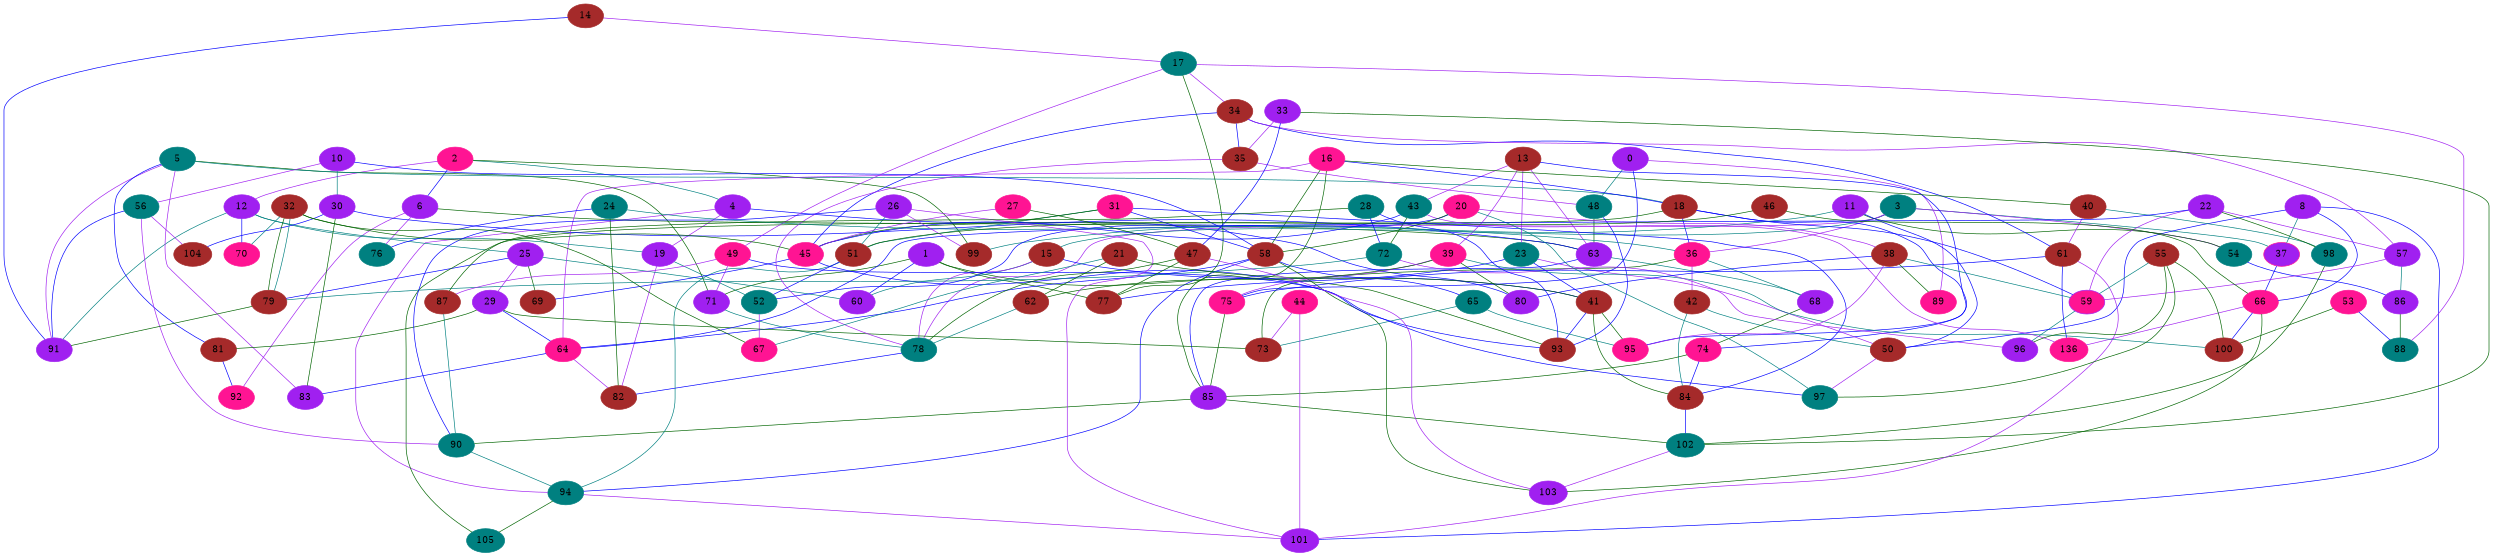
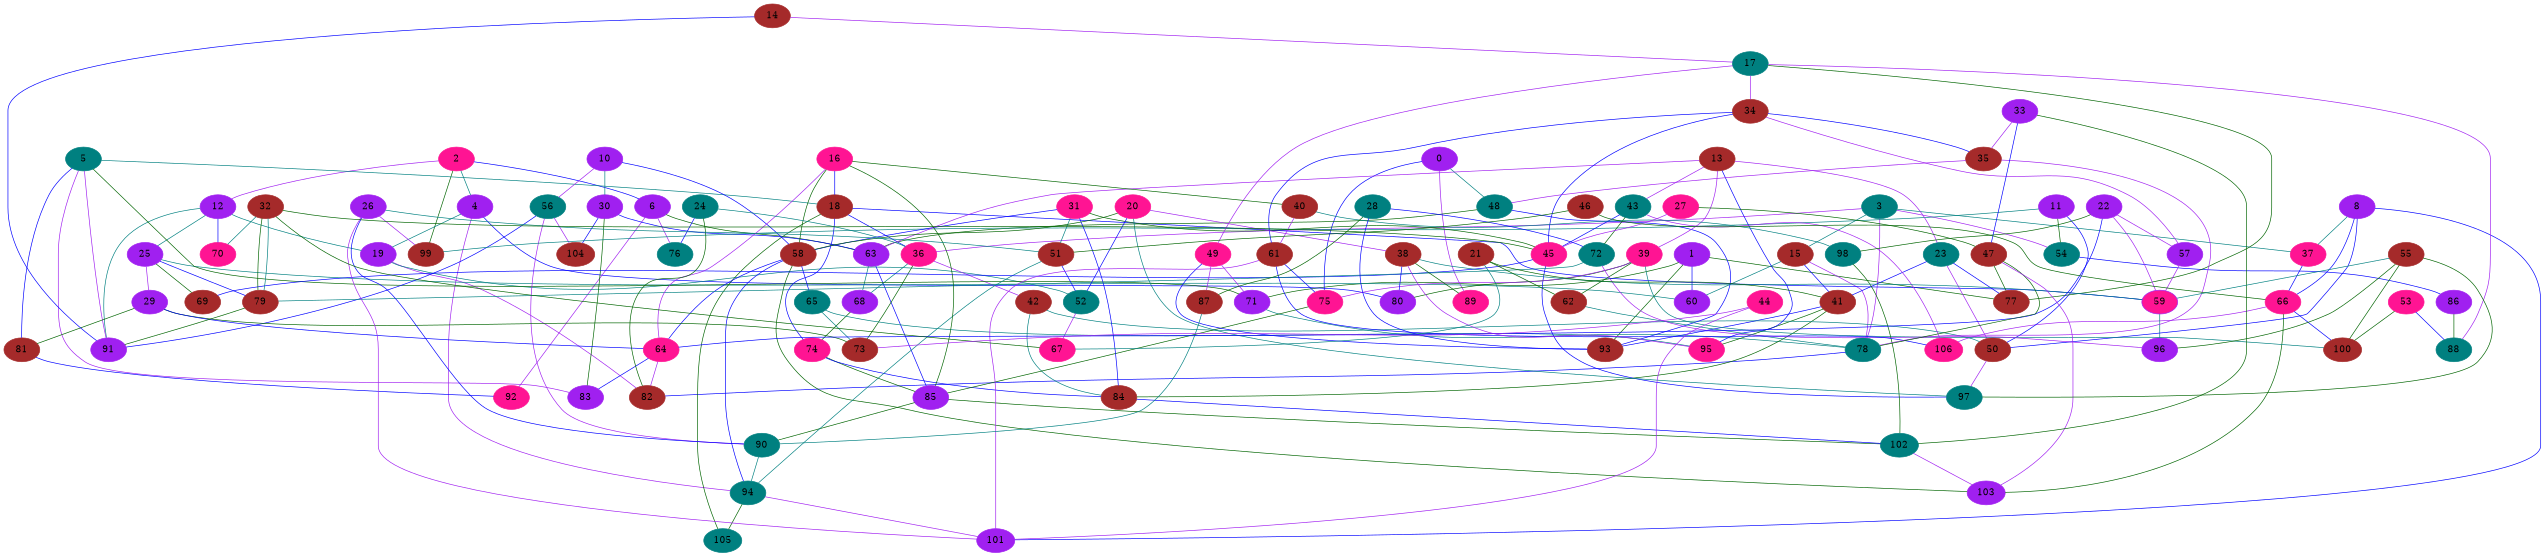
  graph {
    node [color=brown style=filled]
    edge [color=blue]
    1 [color=purple]
    60 [color=purple]
    71 [color=purple]
    77
    93
    78 [color=teal]
    2 [color=deeppink]
    4 [color=purple]
    6 [color=purple]
    12 [color=purple]
    99
    19 [color=purple]
    80 [color=purple]
    94 [color=teal]
    63 [color=purple]
    76 [color=teal]
    92 [color=deeppink]
    91 [color=purple]
    25 [color=purple]
    70 [color=deeppink]
    3 [color=teal]
    15
    36 [color=deeppink]
-   37 [color=deeppink fillcolor=purple]
+   37 [color=deeppink]
    54 [color=teal]
    41
    73
    42
    68 [color=purple]
    66 [color=deeppink]
    86 [color=purple]
    82
    52 [color=teal]
    101 [color=purple]
    105 [color=teal]
    5 [color=teal]
    18
    81
    83 [color=purple]
    59 [color=purple fillcolor=deeppink]
    74 [color=deeppink]
    85 [color=purple]
    8 [color=purple]
    50
    97 [color=teal]
    100
-   106 [color=deeppink label=136]
+   106 [color=deeppink]
    103 [color=purple]
    n49 [color=purple label=0]
    48 [color=teal]
    75 [color=deeppink]
    89 [color=deeppink]
    10 [color=purple]
    30 [color=purple]
    56 [color=teal]
    58
    104
    90 [color=teal]
    64 [color=deeppink]
    65 [color=teal]
    11 [color=purple]
    29 [color=purple]
    69
    79
    31 [color=deeppink]
    51
    45 [color=deeppink]
    84
    13
    23 [color=teal]
    39 [color=deeppink]
    43 [color=teal]
    95 [color=deeppink]
    62
    72 [color=teal]
    14
    17 [color=teal]
    34
    49 [color=deeppink]
    88 [color=teal]
    16 [color=deeppink]
    40
    98 [color=teal]
    61
    102 [color=teal]
    57 [color=purple]
    35
    87
    96 [color=purple]
    67 [color=deeppink]
    20 [color=deeppink]
    38
    21
    22 [color=purple]
    24 [color=teal]
    26 [color=purple]
    27 [color=deeppink]
    47
    28 [color=teal]
    32
    33 [color=purple]
    44 [color=deeppink]
    46
    53 [color=deeppink]
    55
    1 -- 60
    1 -- 71 [color=darkgreen]
    1 -- 77 [color=darkgreen]
    1 -- 93 [color=darkgreen]
    71 -- 78 [color=teal]
    78 -- 82
    2 -- 4 [color=teal]
    2 -- 6
    2 -- 12 [color=purple]
    2 -- 99 [color=darkgreen]
-   4 -- 19 [color=purple]
+   4 -- 19 [color=teal]
    4 -- 80
    4 -- 94 [color=purple]
    6 -- 63 [color=darkgreen]
    6 -- 76 [color=purple]
    6 -- 92 [color=purple]
    12 -- 19 [color=teal]
    12 -- 91 [color=teal]
    12 -- 25 [color=teal]
    12 -- 70
    19 -- 82 [color=purple]
    19 -- 52 [color=teal]
    94 -- 101 [color=purple]
    94 -- 105 [color=darkgreen]
    63 -- 68 [color=teal]
    63 -- 85
    25 -- 60 [color=teal]
    25 -- 29 [color=purple]
    25 -- 69 [color=darkgreen]
    25 -- 79
    3 -- 78 [color=purple]
    3 -- 15 [color=teal]
    3 -- 36 [color=purple]
    3 -- 37 [color=teal]
    3 -- 54 [color=purple]
    15 -- 60 [color=teal]
    15 -- 78 [color=purple]
    15 -- 41
    36 -- 73 [color=darkgreen]
    36 -- 42 [color=purple]
    36 -- 68 [color=teal]
    37 -- 66
    54 -- 86
    41 -- 93
    41 -- 84 [color=darkgreen]
    41 -- 95 [color=darkgreen]
    42 -- 50 [color=teal]
    42 -- 84 [color=teal]
    68 -- 74 [color=darkgreen]
    66 -- 100
    66 -- 106 [color=purple]
    66 -- 103 [color=darkgreen]
    86 -- 88 [color=darkgreen]
    52 -- 67 [color=purple]
    5 -- 71 [color=darkgreen]
    5 -- 91 [color=purple]
    5 -- 18 [color=teal]
    5 -- 81
    5 -- 83 [color=purple]
    18 -- 36
    18 -- 105 [color=darkgreen]
    18 -- 59
    18 -- 74
    81 -- 92
    59 -- 96 [color=teal]
    74 -- 85 [color=darkgreen]
    74 -- 84
    85 -- 90 [color=darkgreen]
    85 -- 102 [color=darkgreen]
    8 -- 37 [color=teal]
    8 -- 66
    8 -- 101
    8 -- 50
    50 -- 97 [color=purple]
    n49 -- 48 [color=teal]
    n49 -- 75
    n49 -- 89 [color=purple]
    48 -- 93
    48 -- 63 [color=darkgreen]
    75 -- 85 [color=darkgreen]
    10 -- 30 [color=teal]
    10 -- 56 [color=purple]
    10 -- 58
    30 -- 63
    30 -- 83 [color=darkgreen]
    30 -- 104
    56 -- 91
    56 -- 104 [color=purple]
    56 -- 90 [color=purple]
    58 -- 94
    58 -- 103 [color=darkgreen]
    58 -- 64
    58 -- 65
    90 -- 94 [color=teal]
    64 -- 82 [color=purple]
    64 -- 83
    65 -- 73 [color=teal]
    65 -- 95 [color=teal]
    11 -- 99 [color=teal]
    11 -- 54 [color=darkgreen]
    11 -- 50
    29 -- 73 [color=darkgreen]
    29 -- 81 [color=darkgreen]
    29 -- 64
    79 -- 91 [color=darkgreen]
    31 -- 58
    31 -- 51 [color=teal]
    31 -- 45 [color=darkgreen]
    31 -- 84
    51 -- 94 [color=teal]
    51 -- 52
    45 -- 97
    45 -- 69
    84 -- 102
    13 -- 63 [color=purple]
    13 -- 23 [color=purple]
    13 -- 39 [color=purple]
    13 -- 43 [color=purple]
    13 -- 95
    23 -- 77
    23 -- 41
    23 -- 50 [color=purple]
    39 -- 80 [color=darkgreen]
    39 -- 100 [color=teal]
    39 -- 75 [color=purple]
    39 -- 62 [color=darkgreen]
    43 -- 106 [color=purple]
    43 -- 45
    43 -- 72 [color=darkgreen]
    62 -- 78 [color=teal]
    72 -- 79 [color=teal]
    72 -- 96 [color=purple]
    14 -- 91
    14 -- 17 [color=purple]
    17 -- 77 [color=darkgreen]
    17 -- 34 [color=purple]
    17 -- 49 [color=purple]
    17 -- 88 [color=purple]
    34 -- 45
    34 -- 61
    34 -- 57 [color=purple]
    34 -- 35
    49 -- 71 [color=purple]
    49 -- 93
    49 -- 87 [color=purple]
    16 -- 18
    16 -- 85 [color=darkgreen]
    16 -- 58 [color=darkgreen]
    16 -- 64 [color=purple]
    16 -- 40 [color=darkgreen]
    40 -- 98 [color=teal]
    40 -- 61 [color=purple]
    98 -- 102 [color=darkgreen]
    61 -- 101 [color=purple]
    61 -- 106
    61 -- 75
    102 -- 103 [color=purple]
-   57 -- 86 [color=teal]
    57 -- 59 [color=purple]
    35 -- 78 [color=purple]
    35 -- 48 [color=purple]
    87 -- 90 [color=teal]
    20 -- 52
    20 -- 97 [color=teal]
    20 -- 58 [color=darkgreen]
    20 -- 38 [color=purple]
    38 -- 80
    38 -- 59 [color=teal]
    38 -- 89 [color=darkgreen]
    38 -- 95 [color=purple]
    21 -- 41 [color=darkgreen]
    21 -- 62 [color=darkgreen]
    21 -- 67 [color=teal]
    22 -- 59 [color=purple]
    22 -- 64
    22 -- 98 [color=darkgreen]
    22 -- 57 [color=purple]
    24 -- 76
    24 -- 36 [color=teal]
    24 -- 82 [color=darkgreen]
    26 -- 99 [color=purple]
    26 -- 101 [color=purple]
    26 -- 90
    26 -- 51 [color=teal]
    27 -- 45 [color=purple]
    27 -- 47 [color=darkgreen]
    47 -- 77 [color=darkgreen]
    47 -- 78 [color=darkgreen]
    47 -- 103 [color=purple]
    28 -- 93
    28 -- 72
    28 -- 87 [color=darkgreen]
    32 -- 70 [color=teal]
    32 -- 79 [color=darkgreen]
    32 -- 79 [color=teal]
    32 -- 45 [color=darkgreen]
    32 -- 67 [color=darkgreen]
    33 -- 102 [color=darkgreen]
    33 -- 35 [color=purple]
    33 -- 47
    44 -- 73 [color=purple]
    44 -- 101 [color=purple]
    46 -- 66 [color=darkgreen]
    46 -- 51 [color=darkgreen]
    53 -- 100 [color=darkgreen]
    53 -- 88
    55 -- 59 [color=teal]
    55 -- 97 [color=darkgreen]
    55 -- 100 [color=darkgreen]
    55 -- 96 [color=darkgreen]
  }
